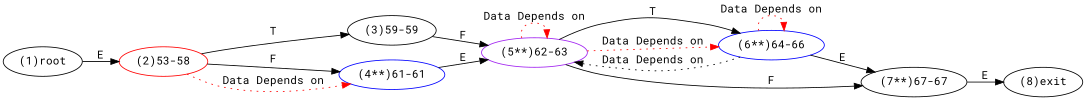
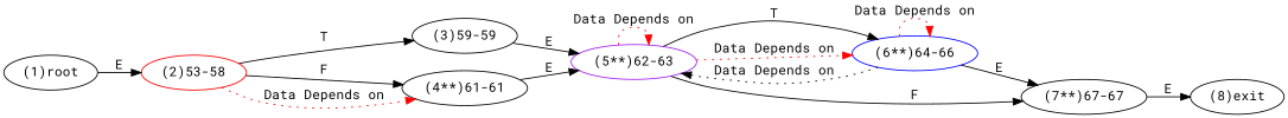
  digraph {
    fontname="Roboto Mono"
    rankdir=LR
    node [fontname="Roboto Mono"]
    edge [fontname="Roboto Mono"]
    n1 [label="(1)root"]
    n2 [color=red label="(2)53-58"]
    n3 [label="(3)59-59"]
-   n4 [color=blue label="(4**)61-61"]
+   n4 [color=black label="(4**)61-61"]
    n5 [color=purple label="(5**)62-63"]
    n6 [color=blue label="(6**)64-66"]
    n7 [label="(7**)67-67"]
    n8 [label="(8)exit"]
    n1 -> n2 [label=E]
    n2 -> n3 [label=T]
    n2 -> n4 [label=F]
    n2 -> n4 [color=red label="Data Depends on" style=dotted]
-   n3 -> n5 [label=F]
+   n3 -> n5 [label=E]
    n4 -> n5 [label=E]
    n5 -> n5 [color=red label="Data Depends on" style=dotted]
    n5 -> n6 [label=T]
    n5 -> n6 [color=red label="Data Depends on" style=dotted]
    n5 -> n7 [label=F]
    n6 -> n5 [color=black label="Data Depends on" style=dotted]
    n6 -> n6 [color=red label="Data Depends on" style=dotted]
    n6 -> n7 [label=E]
    n7 -> n8 [label=E]
  }
